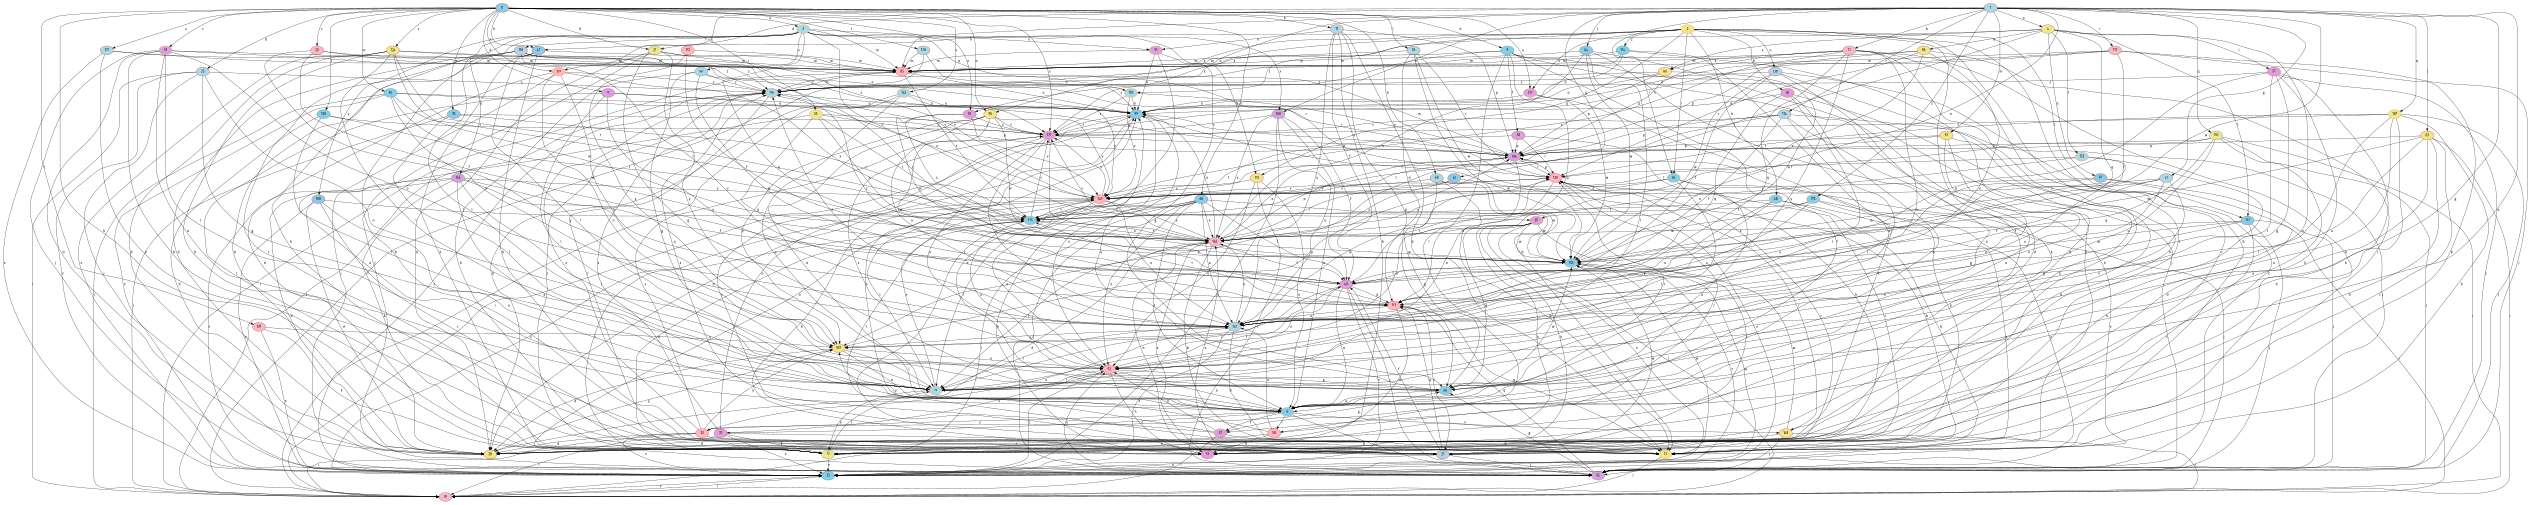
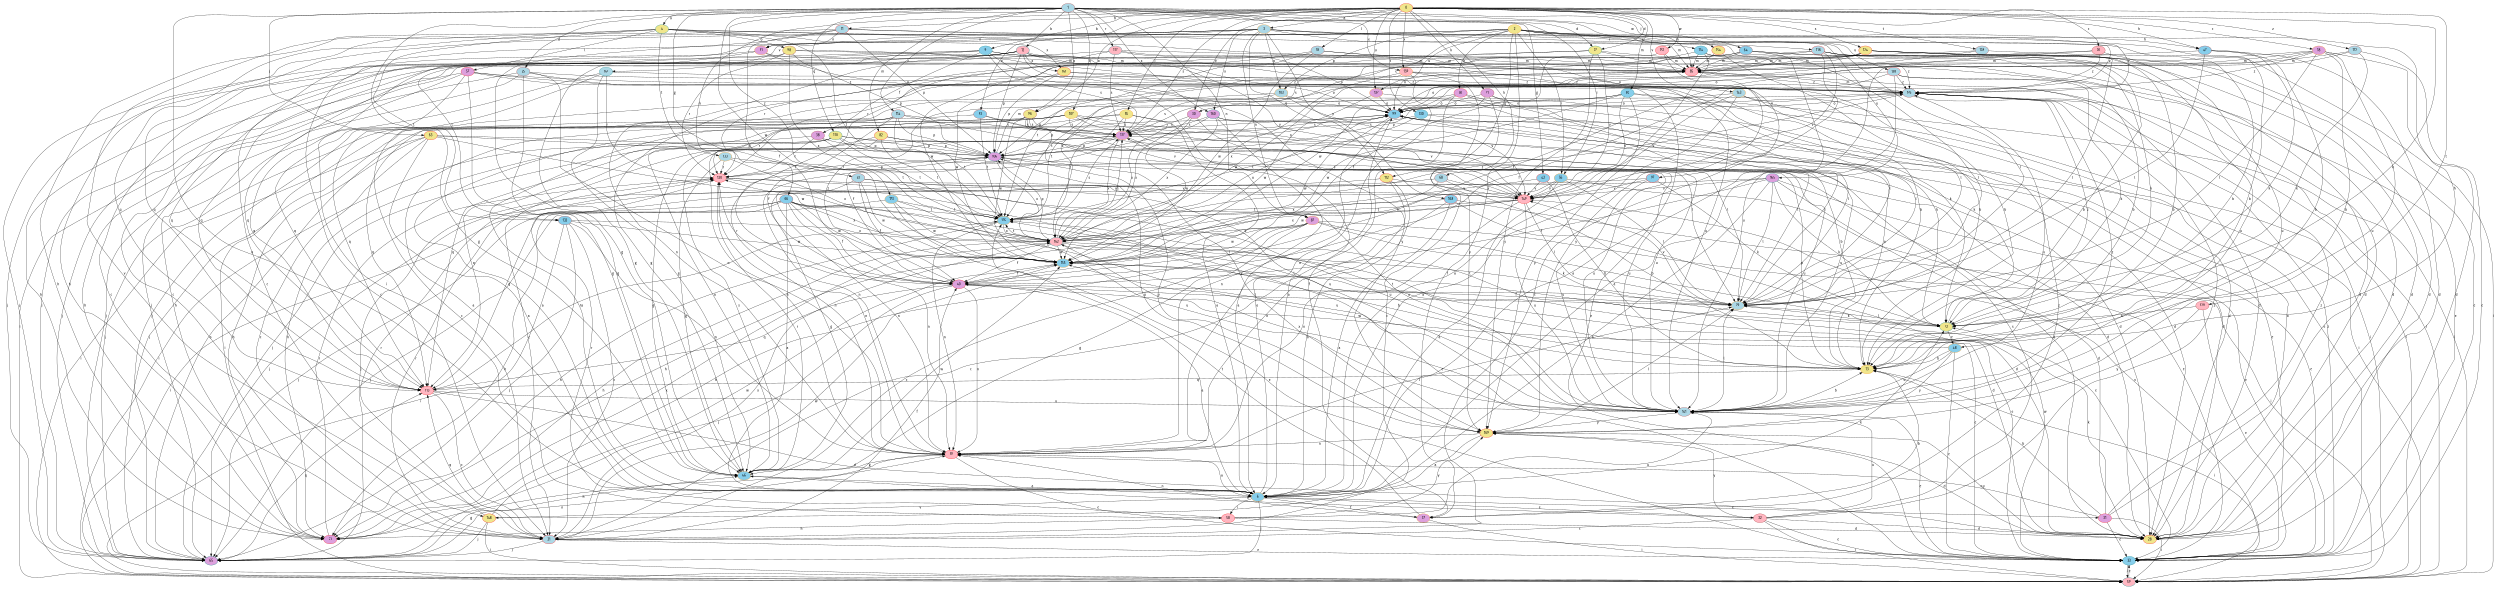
  strict digraph {
    fontname="Fira Sans"
    node [color=red fillcolor=skyblue fontname="Fira Sans" style=filled]
    edge [fontname="Fira Sans"]
    3 [color=darkorange fillcolor=lightblue]
-   0
+   0 [fillcolor=khaki]
    9 [color=teal]
    11 [fillcolor=lightblue]
    18 [color=darkorange fillcolor=plum]
    20 [color=brown fillcolor=lightpink]
    25 [color=brown fillcolor=lightblue]
    27 [color=teal fillcolor=khaki]
    30 [color=brown fillcolor=plum]
    47 [color=brown]
    55 [color=darkorange fillcolor=khaki]
    66 [color=brown]
    68 [color=brown fillcolor=lightblue]
    71 [color=brown fillcolor=plum]
    72 [color=teal fillcolor=khaki]
    78 [color=brown fillcolor=lightblue]
    80 [color=teal]
    93 [color=brown]
    96 [color=brown fillcolor=khaki]
    124 [fillcolor=khaki]
    127 [color=darkorange fillcolor=plum]
    128 [color=brown fillcolor=lightblue]
    129 [color=brown fillcolor=lightpink]
    130 [color=teal]
    137 [color=darkorange fillcolor=plum]
    143 [color=darkorange fillcolor=lightblue]
    151 [fillcolor=lightpink]
    159 [color=darkorange fillcolor=lightpink]
    172 [color=brown fillcolor=lightblue]
    85 [fillcolor=lightpink]
    87 [color=darkorange fillcolor=plum]
    160 [color=teal fillcolor=plum]
    103 [color=darkorange fillcolor=lightblue]
    112 [fillcolor=khaki]
    53 [fillcolor=plum]
    79 [color=darkorange fillcolor=lightblue]
    91 [color=darkorange fillcolor=plum]
    113 [fillcolor=lightpink]
    118 [fillcolor=lightblue]
    147 [color=teal fillcolor=lightblue]
    165 [color=teal fillcolor=plum]
    168
    13 [color=darkorange fillcolor=khaki]
    37 [color=darkorange fillcolor=plum]
    58 [fillcolor=lightpink]
    65 [color=teal fillcolor=plum]
    38 [color=brown fillcolor=plum]
    46 [color=darkorange]
    40 [fillcolor=plum]
    106 [color=teal fillcolor=plum]
    141 [color=brown fillcolor=lightblue]
    6 [color=darkorange]
    176 [color=brown fillcolor=lightblue]
    28 [fillcolor=khaki]
    92 [fillcolor=lightpink]
    59 [color=teal fillcolor=lightpink]
    33 [color=teal]
    149 [fillcolor=lightpink]
    169 [fillcolor=khaki]
    155 [color=darkorange]
    162 [color=teal fillcolor=lightpink]
    135 [color=darkorange]
    21 [fillcolor=lightblue]
    99 [color=brown]
    120 [fillcolor=lightpink]
    1 [color=brown fillcolor=lightblue]
    4 [color=teal fillcolor=khaki]
    12 [color=teal fillcolor=lightpink]
    41 [color=brown fillcolor=lightblue]
    42
    56 [color=darkorange]
    63 [fillcolor=khaki]
    64 [color=brown]
    82 [fillcolor=khaki]
    107 [color=darkorange fillcolor=khaki]
    110 [color=teal fillcolor=khaki]
    114 [color=brown fillcolor=lightblue]
    117 [color=teal fillcolor=lightpink]
+   154 [fillcolor=khaki]
    173 [color=darkorange]
    132 [color=brown]
    57 [fillcolor=plum]
    97
    98 [color=brown fillcolor=khaki]
    133 [color=darkorange fillcolor=lightblue]
    148 [fillcolor=khaki]
    161 [fillcolor=khaki]
    31 [fillcolor=plum]
    32 [color=brown fillcolor=lightpink]
    2 [color=darkorange fillcolor=khaki]
    48 [color=darkorange]
    50 [fillcolor=plum]
    138 [fillcolor=lightblue]
    174 [color=teal]
    3 -> 85 [label=m]
    3 -> 87 [label=n]
    3 -> 160 [label=x]
    3 -> 103 [label=p]
    3 -> 112 [label=q]
    3 -> 53 [label=h]
    3 -> 79 [label=l]
    3 -> 91 [label=n]
    3 -> 113 [label=q]
    3 -> 118 [label=r]
    3 -> 147 [label=v]
    3 -> 165 [label=y]
    3 -> 168 [label=y]
    0 -> 3 [label=a]
    0 -> 9 [label=b]
    0 -> 11 [label=b]
    0 -> 18 [label=c]
    0 -> 20 [label=c]
    0 -> 25 [label=d]
    0 -> 27 [label=d]
    0 -> 30 [label=e]
    0 -> 47 [label=h]
    0 -> 55 [label=i]
    0 -> 66 [label=k]
    0 -> 68 [label=k]
    0 -> 71 [label=k]
    0 -> 72 [label=k]
    0 -> 78 [label=l]
    0 -> 80 [label=m]
    0 -> 93 [label=o]
    0 -> 96 [label=o]
    0 -> 124 [label=s]
    0 -> 127 [label=s]
    0 -> 128 [label=t]
    0 -> 129 [label=t]
    0 -> 130 [label=t]
    0 -> 137 [label=u]
    0 -> 143 [label=v]
+   0 -> 151 [label=w]
    0 -> 159 [label=x]
    0 -> 172 [label=z]
    9 -> 127 [label=s]
    9 -> 85 [label=m]
    9 -> 113 [label=q]
    9 -> 13 [label=b]
    9 -> 37 [label=f]
    9 -> 58 [label=i]
    9 -> 65 [label=j]
    9 -> 38 [label=f]
    11 -> 53 [label=h]
    11 -> 91 [label=n]
    11 -> 13 [label=b]
    11 -> 46 [label=g]
    11 -> 40 [label=f]
    11 -> 106 [label=p]
    11 -> 141 [label=u]
    18 -> 85 [label=m]
    18 -> 79 [label=l]
    18 -> 13 [label=b]
    18 -> 65 [label=j]
    18 -> 141 [label=u]
    18 -> 6 [label=a]
    18 -> 176 [label=z]
    18 -> 28 [label=d]
    20 -> 85 [label=m]
    20 -> 40 [label=f]
    20 -> 141 [label=u]
    20 -> 176 [label=z]
    25 -> 65 [label=j]
    25 -> 46 [label=g]
    25 -> 176 [label=z]
    25 -> 92 [label=n]
    25 -> 59 [label=i]
    25 -> 33 [label=e]
    27 -> 85 [label=m]
    27 -> 65 [label=j]
    27 -> 46 [label=g]
    27 -> 28 [label=d]
    27 -> 149 [label=v]
    27 -> 169 [label=y]
    30 -> 127 [label=s]
    30 -> 149 [label=v]
    30 -> 155 [label=w]
    30 -> 162 [label=x]
    47 -> 72 [label=k]
    47 -> 85 [label=m]
    47 -> 79 [label=l]
    47 -> 13 [label=b]
    47 -> 28 [label=d]
    55 -> 127 [label=s]
    55 -> 113 [label=q]
    55 -> 106 [label=p]
    55 -> 6 [label=a]
    55 -> 162 [label=x]
    55 -> 135 [label=t]
    66 -> 53 [label=h]
    66 -> 79 [label=l]
    66 -> 65 [label=j]
    66 -> 40 [label=f]
    66 -> 141 [label=u]
    66 -> 6 [label=a]
    66 -> 92 [label=n]
    66 -> 59 [label=i]
    66 -> 155 [label=w]
    66 -> 162 [label=x]
    66 -> 135 [label=t]
    68 -> 13 [label=b]
    68 -> 46 [label=g]
    68 -> 149 [label=v]
    68 -> 155 [label=w]
    71 -> 79 [label=l]
    71 -> 106 [label=p]
    71 -> 141 [label=u]
    71 -> 21 [label=c]
    71 -> 99 [label=o]
    72 -> 79 [label=l]
    72 -> 176 [label=z]
-   72 -> 33 [label=e]
+   72 -> 48 [label=e]
    72 -> 135 [label=t]
    78 -> 85 [label=m]
    78 -> 113 [label=q]
    78 -> 13 [label=b]
    78 -> 155 [label=w]
    78 -> 120 [label=r]
    80 -> 59 [label=i]
    80 -> 33 [label=e]
    80 -> 149 [label=v]
    80 -> 169 [label=y]
    80 -> 155 [label=w]
    80 -> 135 [label=t]
    80 -> 99 [label=o]
    93 -> 127 [label=s]
    93 -> 79 [label=l]
    93 -> 59 [label=i]
    93 -> 135 [label=t]
    96 -> 127 [label=s]
    96 -> 113 [label=q]
    96 -> 141 [label=u]
    96 -> 6 [label=a]
    96 -> 149 [label=v]
    96 -> 169 [label=y]
    96 -> 155 [label=w]
    124 -> 85 [label=m]
    124 -> 79 [label=l]
    124 -> 13 [label=b]
    124 -> 28 [label=d]
    124 -> 33 [label=e]
    124 -> 155 [label=w]
    124 -> 135 [label=t]
    124 -> 120 [label=r]
    127 -> 106 [label=p]
    127 -> 141 [label=u]
    127 -> 92 [label=n]
    127 -> 162 [label=x]
    127 -> 21 [label=c]
    128 -> 85 [label=m]
    128 -> 59 [label=i]
    128 -> 99 [label=o]
    129 -> 72 [label=k]
    129 -> 33 [label=e]
    129 -> 169 [label=y]
    130 -> 127 [label=s]
    130 -> 79 [label=l]
    130 -> 28 [label=d]
    130 -> 135 [label=t]
    137 -> 72 [label=k]
    137 -> 155 [label=w]
    137 -> 99 [label=o]
    143 -> 6 [label=a]
    143 -> 28 [label=d]
    143 -> 59 [label=i]
    143 -> 149 [label=v]
    143 -> 99 [label=o]
    151 -> 85 [label=m]
    151 -> 40 [label=f]
    151 -> 169 [label=y]
    159 -> 65 [label=j]
    159 -> 176 [label=z]
    159 -> 28 [label=d]
    159 -> 92 [label=n]
    159 -> 169 [label=y]
    159 -> 162 [label=x]
    172 -> 72 [label=k]
    172 -> 85 [label=m]
    172 -> 33 [label=e]
    172 -> 99 [label=o]
    85 -> 176 [label=z]
    85 -> 59 [label=i]
    85 -> 135 [label=t]
    85 -> 99 [label=o]
    87 -> 72 [label=k]
    87 -> 53 [label=h]
    87 -> 46 [label=g]
    87 -> 59 [label=i]
    87 -> 33 [label=e]
    87 -> 155 [label=w]
    87 -> 162 [label=x]
    87 -> 21 [label=c]
    160 -> 127 [label=s]
    160 -> 40 [label=f]
    160 -> 141 [label=u]
    160 -> 6 [label=a]
    160 -> 33 [label=e]
    160 -> 162 [label=x]
    103 -> 127 [label=s]
    103 -> 106 [label=p]
    103 -> 149 [label=v]
    103 -> 99 [label=o]
    112 -> 65 [label=j]
    112 -> 6 [label=a]
    112 -> 92 [label=n]
    112 -> 149 [label=v]
    53 -> 162 [label=x]
    53 -> 120 [label=r]
    79 -> 72 [label=k]
    79 -> 40 [label=f]
    79 -> 149 [label=v]
    91 -> 85 [label=m]
    91 -> 46 [label=g]
    91 -> 21 [label=c]
    91 -> 99 [label=o]
    113 -> 141 [label=u]
    113 -> 28 [label=d]
    113 -> 135 [label=t]
    113 -> 21 [label=c]
    118 -> 127 [label=s]
    118 -> 85 [label=m]
    118 -> 13 [label=b]
    118 -> 141 [label=u]
    118 -> 28 [label=d]
    118 -> 149 [label=v]
    118 -> 21 [label=c]
    147 -> 53 [label=h]
    147 -> 113 [label=q]
    147 -> 46 [label=g]
    147 -> 176 [label=z]
    147 -> 120 [label=r]
    165 -> 72 [label=k]
    165 -> 79 [label=l]
    165 -> 113 [label=q]
    165 -> 40 [label=f]
    165 -> 6 [label=a]
    165 -> 28 [label=d]
    165 -> 33 [label=e]
    165 -> 149 [label=v]
    168 -> 6 [label=a]
    168 -> 28 [label=d]
    168 -> 33 [label=e]
    168 -> 135 [label=t]
    168 -> 21 [label=c]
    13 -> 113 [label=q]
    13 -> 106 [label=p]
    13 -> 59 [label=i]
    13 -> 155 [label=w]
    13 -> 99 [label=o]
    37 -> 13 [label=b]
    37 -> 176 [label=z]
    37 -> 92 [label=n]
    37 -> 59 [label=i]
    37 -> 135 [label=t]
    58 -> 53 [label=h]
    58 -> 141 [label=u]
    58 -> 28 [label=d]
    58 -> 169 [label=y]
    58 -> 120 [label=r]
    65 -> 113 [label=q]
    65 -> 46 [label=g]
    65 -> 92 [label=n]
    65 -> 99 [label=o]
    38 -> 53 [label=h]
    38 -> 106 [label=p]
    38 -> 135 [label=t]
    38 -> 120 [label=r]
    46 -> 127 [label=s]
    46 -> 6 [label=a]
    46 -> 155 [label=w]
    46 -> 99 [label=o]
    46 -> 120 [label=r]
    40 -> 79 [label=l]
    40 -> 113 [label=q]
    40 -> 65 [label=j]
    40 -> 6 [label=a]
    40 -> 176 [label=z]
    40 -> 92 [label=n]
    40 -> 33 [label=e]
    40 -> 120 [label=r]
    106 -> 85 [label=m]
    106 -> 92 [label=n]
    106 -> 169 [label=y]
    106 -> 162 [label=x]
    106 -> 99 [label=o]
    106 -> 120 [label=r]
    141 -> 79 [label=l]
    141 -> 13 [label=b]
    141 -> 176 [label=z]
    141 -> 33 [label=e]
    141 -> 169 [label=y]
    141 -> 162 [label=x]
    6 -> 37 [label=f]
    6 -> 58 [label=i]
    6 -> 65 [label=j]
    6 -> 99 [label=o]
    6 -> 148 [label=v]
    6 -> 31 [label=e]
    6 -> 32 [label=e]
    176 -> 85 [label=m]
    176 -> 59 [label=i]
    176 -> 21 [label=c]
    176 -> 99 [label=o]
    28 -> 169 [label=y]
    92 -> 53 [label=h]
    92 -> 79 [label=l]
    92 -> 46 [label=g]
    92 -> 6 [label=a]
    92 -> 33 [label=e]
    59 -> 33 [label=e]
    33 -> 176 [label=z]
    33 -> 59 [label=i]
    33 -> 149 [label=v]
    33 -> 155 [label=w]
    149 -> 127 [label=s]
    149 -> 53 [label=h]
    149 -> 79 [label=l]
    149 -> 141 [label=u]
    149 -> 92 [label=n]
    149 -> 162 [label=x]
    149 -> 135 [label=t]
    169 -> 79 [label=l]
    169 -> 106 [label=p]
    169 -> 6 [label=a]
    169 -> 28 [label=d]
    169 -> 92 [label=n]
    155 -> 40 [label=f]
    155 -> 33 [label=e]
    162 -> 127 [label=s]
    162 -> 53 [label=h]
    162 -> 79 [label=l]
    162 -> 13 [label=b]
    162 -> 40 [label=f]
    162 -> 106 [label=p]
    162 -> 176 [label=z]
    162 -> 28 [label=d]
    162 -> 155 [label=w]
    162 -> 135 [label=t]
    162 -> 99 [label=o]
    162 -> 120 [label=r]
    135 -> 127 [label=s]
    135 -> 53 [label=h]
    135 -> 92 [label=n]
    135 -> 162 [label=x]
    21 -> 113 [label=q]
    21 -> 65 [label=j]
    21 -> 40 [label=f]
    21 -> 33 [label=e]
    21 -> 155 [label=w]
    21 -> 162 [label=x]
    21 -> 120 [label=r]
    99 -> 127 [label=s]
    99 -> 28 [label=d]
    99 -> 92 [label=n]
    99 -> 59 [label=i]
    99 -> 155 [label=w]
    120 -> 106 [label=p]
    120 -> 141 [label=u]
    120 -> 92 [label=n]
    120 -> 33 [label=e]
    120 -> 149 [label=v]
    1 -> 27 [label=d]
    1 -> 96 [label=o]
    1 -> 159 [label=x]
    1 -> 85 [label=m]
    1 -> 87 [label=n]
    1 -> 160 [label=x]
    1 -> 46 [label=g]
    1 -> 6 [label=a]
    1 -> 155 [label=w]
    1 -> 4 [label=a]
    1 -> 12 [label=b]
    1 -> 41 [label=g]
    1 -> 42 [label=g]
    1 -> 56 [label=i]
    1 -> 63 [label=j]
    1 -> 64 [label=j]
    1 -> 82 [label=m]
    1 -> 107 [label=q]
    1 -> 110 [label=q]
    1 -> 114 [label=r]
    1 -> 117 [label=r]
+   1 -> 154 [label=w]
    1 -> 173 [label=z]
    4 -> 113 [label=q]
    4 -> 176 [label=z]
    4 -> 135 [label=t]
    4 -> 132 [label=t]
    4 -> 57 [label=l]
    4 -> 97 [label=o]
    4 -> 98 [label=o]
    4 -> 133 [label=t]
    4 -> 148 [label=v]
    4 -> 161 [label=x]
    12 -> 85 [label=m]
    12 -> 53 [label=h]
    12 -> 113 [label=q]
    12 -> 13 [label=b]
    12 -> 106 [label=p]
    12 -> 92 [label=n]
    12 -> 149 [label=v]
    12 -> 169 [label=y]
    12 -> 21 [label=c]
    12 -> 161 [label=x]
    41 -> 40 [label=f]
    41 -> 141 [label=u]
    41 -> 92 [label=n]
    41 -> 149 [label=v]
    41 -> 155 [label=w]
    42 -> 13 [label=b]
    42 -> 149 [label=v]
    42 -> 162 [label=x]
    56 -> 79 [label=l]
    56 -> 6 [label=a]
    56 -> 33 [label=e]
    56 -> 149 [label=v]
    56 -> 162 [label=x]
    63 -> 53 [label=h]
    63 -> 106 [label=p]
    63 -> 141 [label=u]
    63 -> 6 [label=a]
    63 -> 59 [label=i]
    63 -> 155 [label=w]
    63 -> 21 [label=c]
    64 -> 72 [label=k]
    64 -> 85 [label=m]
    64 -> 79 [label=l]
    64 -> 28 [label=d]
    64 -> 155 [label=w]
    64 -> 162 [label=x]
    82 -> 46 [label=g]
    82 -> 106 [label=p]
    82 -> 28 [label=d]
    82 -> 92 [label=n]
    82 -> 135 [label=t]
    107 -> 127 [label=s]
    107 -> 79 [label=l]
    107 -> 13 [label=b]
    107 -> 65 [label=j]
    107 -> 6 [label=a]
    107 -> 28 [label=d]
    107 -> 120 [label=r]
    110 -> 113 [label=q]
    110 -> 65 [label=j]
    110 -> 106 [label=p]
    110 -> 141 [label=u]
    110 -> 28 [label=d]
    110 -> 59 [label=i]
    110 -> 135 [label=t]
    114 -> 127 [label=s]
    114 -> 79 [label=l]
    114 -> 65 [label=j]
    114 -> 40 [label=f]
    114 -> 106 [label=p]
    114 -> 6 [label=a]
    114 -> 135 [label=t]
    117 -> 127 [label=s]
    117 -> 85 [label=m]
    117 -> 13 [label=b]
    117 -> 65 [label=j]
    117 -> 40 [label=f]
    117 -> 99 [label=o]
+   154 -> 85 [label=m]
+   154 -> 79 [label=l]
    173 -> 65 [label=j]
    173 -> 141 [label=u]
    173 -> 33 [label=e]
    173 -> 155 [label=w]
    173 -> 135 [label=t]
    132 -> 65 [label=j]
    132 -> 92 [label=n]
    132 -> 59 [label=i]
    132 -> 155 [label=w]
    132 -> 162 [label=x]
    132 -> 21 [label=c]
    57 -> 72 [label=k]
    57 -> 53 [label=h]
    57 -> 79 [label=l]
    57 -> 113 [label=q]
    57 -> 65 [label=j]
    57 -> 46 [label=g]
    57 -> 176 [label=z]
    97 -> 72 [label=k]
    97 -> 65 [label=j]
    97 -> 141 [label=u]
    97 -> 149 [label=v]
    98 -> 85 [label=m]
    98 -> 106 [label=p]
    98 -> 141 [label=u]
    98 -> 162 [label=x]
    98 -> 21 [label=c]
    98 -> 120 [label=r]
    133 -> 46 [label=g]
    133 -> 141 [label=u]
    133 -> 162 [label=x]
    133 -> 120 [label=r]
    148 -> 72 [label=k]
    148 -> 65 [label=j]
    148 -> 59 [label=i]
    148 -> 155 [label=w]
    148 -> 120 [label=r]
    161 -> 106 [label=p]
    161 -> 176 [label=z]
    161 -> 155 [label=w]
    161 -> 99 [label=o]
    31 -> 72 [label=k]
    31 -> 13 [label=b]
    31 -> 176 [label=z]
    31 -> 92 [label=n]
    31 -> 59 [label=i]
    31 -> 33 [label=e]
    31 -> 99 [label=o]
    32 -> 127 [label=s]
    32 -> 46 [label=g]
    32 -> 141 [label=u]
    32 -> 176 [label=z]
    32 -> 28 [label=d]
    32 -> 59 [label=i]
    32 -> 33 [label=e]
    32 -> 169 [label=y]
    32 -> 21 [label=c]
    2 -> 30 [label=e]
    2 -> 47 [label=h]
    2 -> 137 [label=u]
    2 -> 103 [label=p]
    2 -> 112 [label=q]
    2 -> 13 [label=b]
    2 -> 37 [label=f]
    2 -> 176 [label=z]
    2 -> 21 [label=c]
    2 -> 56 [label=i]
    2 -> 132 [label=t]
    2 -> 48 [label=h]
    2 -> 50 [label=h]
    2 -> 138 [label=u]
    2 -> 174 [label=z]
    48 -> 13 [label=b]
    48 -> 141 [label=u]
    48 -> 33 [label=e]
    48 -> 169 [label=y]
    48 -> 135 [label=t]
    50 -> 72 [label=k]
    50 -> 79 [label=l]
    50 -> 113 [label=q]
    50 -> 6 [label=a]
    50 -> 99 [label=o]
    138 -> 72 [label=k]
    138 -> 40 [label=f]
    138 -> 6 [label=a]
    138 -> 176 [label=z]
    138 -> 33 [label=e]
    138 -> 155 [label=w]
    174 -> 85 [label=m]
    174 -> 6 [label=a]
    174 -> 176 [label=z]
    174 -> 28 [label=d]
    174 -> 99 [label=o]
  }
